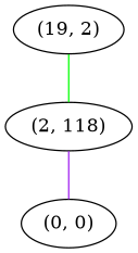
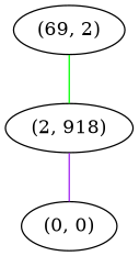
  graph {
-   "(19, 2)"
-   "(2, 118)"
+   "(19, 2)" [label="(69, 2)"]
+   "(2, 118)" [label="(2, 918)"]
    "(0, 0)"
    "(19, 2)" -- "(2, 118)" [color=green weight=2]
    "(2, 118)" -- "(0, 0)" [color=purple weight=4]
  }
